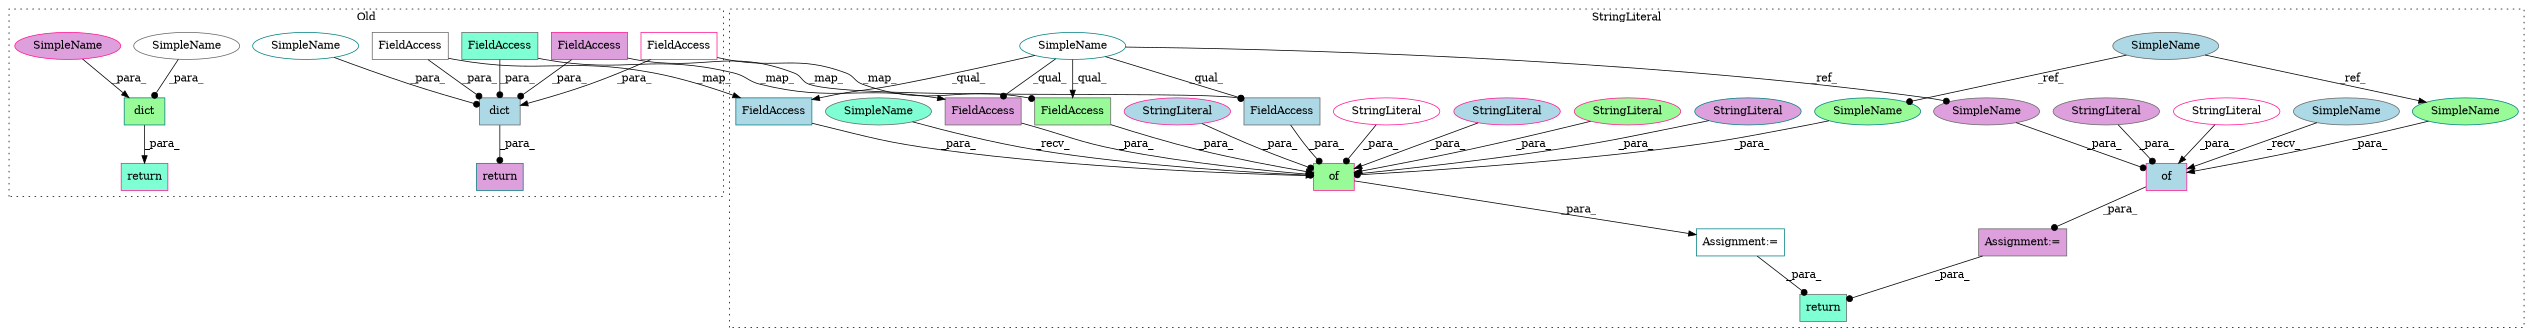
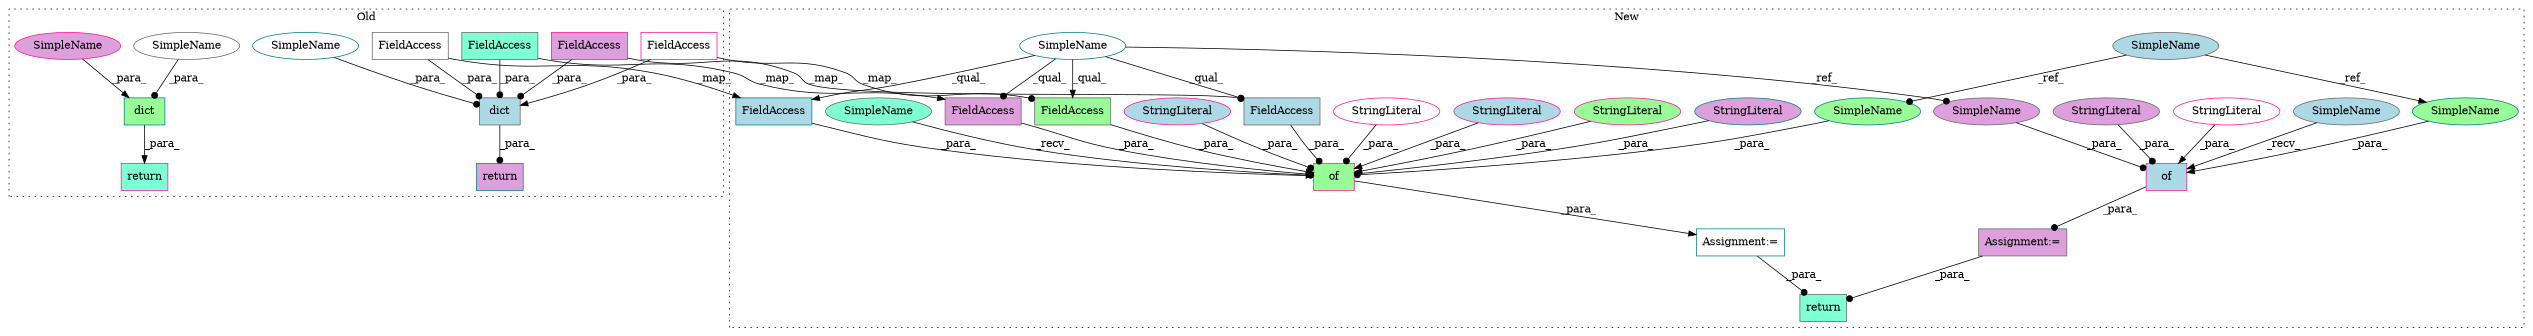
  digraph {
    node [a=42 l=5 shape=box style=filled fillcolor=plum color=gray40]
    edge [arrowhead=dot]
    n1 [a=41 l=7 label=return s=5995 color=teal]
    n2 [a=32 l="5,1" label=dict s="6002,6053" fillcolor=lightblue]
    n3 [a=32 l="5,1" label=dict s="5957,5972" fillcolor=palegreen color=teal]
    n4 [a=41 l=7 label=return s=5950 fillcolor=aquamarine color=deeppink]
    n5 [a=22 l=8 label=FieldAccess s=6035 fillcolor=white]
    n6 [a=22 l=12 label=FieldAccess s=6013 fillcolor=aquamarine]
    n7 [a=22 l=9 label=FieldAccess s=6044 color=deeppink]
    n8 [a=22 l=8 label=FieldAccess s=6026 fillcolor=white color=deeppink]
    n9 [label=SimpleName s=5962 shape=ellipse fillcolor=white]
    n10 [label=SimpleName s=6007 shape=ellipse fillcolor=white color=teal]
    n11 [l=4 label=SimpleName s=5968 shape=ellipse color=deeppink]
    n12 [a=41 l=7 label=return s=7721 fillcolor=aquamarine]
    n13 [a=7 l=1 label="Assignment:=" s=7621 fillcolor=white color=teal]
    n14 [a=7 l=1 label="Assignment:=" s=7557]
    n15 [a=32 l="3,1" label=of s="7626,7708" fillcolor=palegreen color=deeppink]
    n16 [a=32 l="3,1" label=of s="7562,7590" fillcolor=lightblue color=deeppink]
    n17 [a=45 l=4 label=StringLiteral s=7665 shape=ellipse color=teal]
    n18 [a=45 l=4 label=StringLiteral s=7679 shape=ellipse fillcolor=palegreen color=deeppink]
    n19 [a=45 l=7 label=StringLiteral s=7629 shape=ellipse fillcolor=lightblue color=deeppink]
    n20 [a=45 label=StringLiteral s=7693 shape=ellipse fillcolor=white color=deeppink]
    n21 [a=45 l=6 label=StringLiteral s=7579 shape=ellipse fillcolor=white color=deeppink]
    n22 [a=45 l=7 label=StringLiteral s=7565 shape=ellipse]
    n23 [a=45 l=8 label=StringLiteral s=7643 shape=ellipse fillcolor=lightblue color=deeppink]
    n24 [label=SimpleName s=7476 shape=ellipse fillcolor=lightblue]
    n25 [l=4 label=SimpleName s=7465 shape=ellipse fillcolor=white color=teal]
    n26 [a=22 l=8 label=FieldAccess s=7684 fillcolor=lightblue color=teal]
    n27 [a=22 l=12 label=FieldAccess s=7652]
    n28 [a=22 l=9 label=FieldAccess s=7699 fillcolor=lightblue]
    n29 [a=22 l=8 label=FieldAccess s=7670 fillcolor=palegreen]
    n30 [label=SimpleName s=7573 shape=ellipse fillcolor=palegreen color=teal]
    n31 [label=SimpleName s=7637 shape=ellipse fillcolor=palegreen color=teal]
    n32 [l=4 label=SimpleName s=7586 shape=ellipse]
    n33 [l=3 label=SimpleName s=7558 shape=ellipse fillcolor=lightblue]
    n34 [l=3 label=SimpleName s=7622 shape=ellipse fillcolor=aquamarine]
    subgraph cluster_1 {
      label=Old
      style=dotted
      n1
      n2
      n3
      n4
      n5
      n6
      n7
      n8
      n9
      n10
      n11
    }
    subgraph cluster_2 {
-     label=StringLiteral
+     label=New
      style=dotted
      n12
      n13
      n14
      n15
      n16
      n17
      n18
      n19
      n20
      n21
      n22
      n23
      n24
      n25
      n26
      n27
      n28
      n29
      n30
      n31
      n32
      n33
      n34
    }
    n2 -> n1 [label=_para_]
    n3 -> n4 [label=_para_ arrowhead=normal]
    n5 -> n2 [label=_para_]
    n5 -> n26 [label=_map_ arrowhead=normal]
    n6 -> n2 [label=_para_]
    n6 -> n27 [label=_map_ arrowhead=normal]
    n7 -> n2 [label=_para_]
    n7 -> n28 [label=_map_]
    n8 -> n2 [label=_para_ arrowhead=normal]
    n8 -> n29 [label=_map_]
    n9 -> n3 [label=_para_]
    n10 -> n2 [label=_para_]
    n11 -> n3 [label=_para_ arrowhead=normal]
    n13 -> n12 [label=_para_]
    n14 -> n12 [label=_para_]
    n15 -> n13 [label=_para_ arrowhead=normal]
    n16 -> n14 [label=_para_]
    n17 -> n15 [label=_para_]
    n18 -> n15 [label=_para_ arrowhead=normal]
    n19 -> n15 [label=_para_ arrowhead=normal]
    n20 -> n15 [label=_para_]
    n21 -> n16 [label=_para_ arrowhead=normal]
    n22 -> n16 [label=_para_]
    n23 -> n15 [label=_para_]
    n24 -> n30 [label=_ref_ arrowhead=normal]
    n24 -> n31 [label=_ref_]
    n25 -> n26 [label=_qual_ arrowhead=normal]
    n25 -> n27 [label=_qual_]
    n25 -> n28 [label=_qual_]
    n25 -> n29 [label=_qual_ arrowhead=normal]
    n25 -> n32 [label=_ref_]
    n26 -> n15 [label=_para_ arrowhead=normal]
    n27 -> n15 [label=_para_]
    n28 -> n15 [label=_para_]
    n29 -> n15 [label=_para_ arrowhead=normal]
    n30 -> n16 [label=_para_ arrowhead=normal]
    n31 -> n15 [label=_para_]
    n32 -> n16 [label=_para_]
    n33 -> n16 [label=_recv_ arrowhead=normal]
    n34 -> n15 [label=_recv_]
  }
